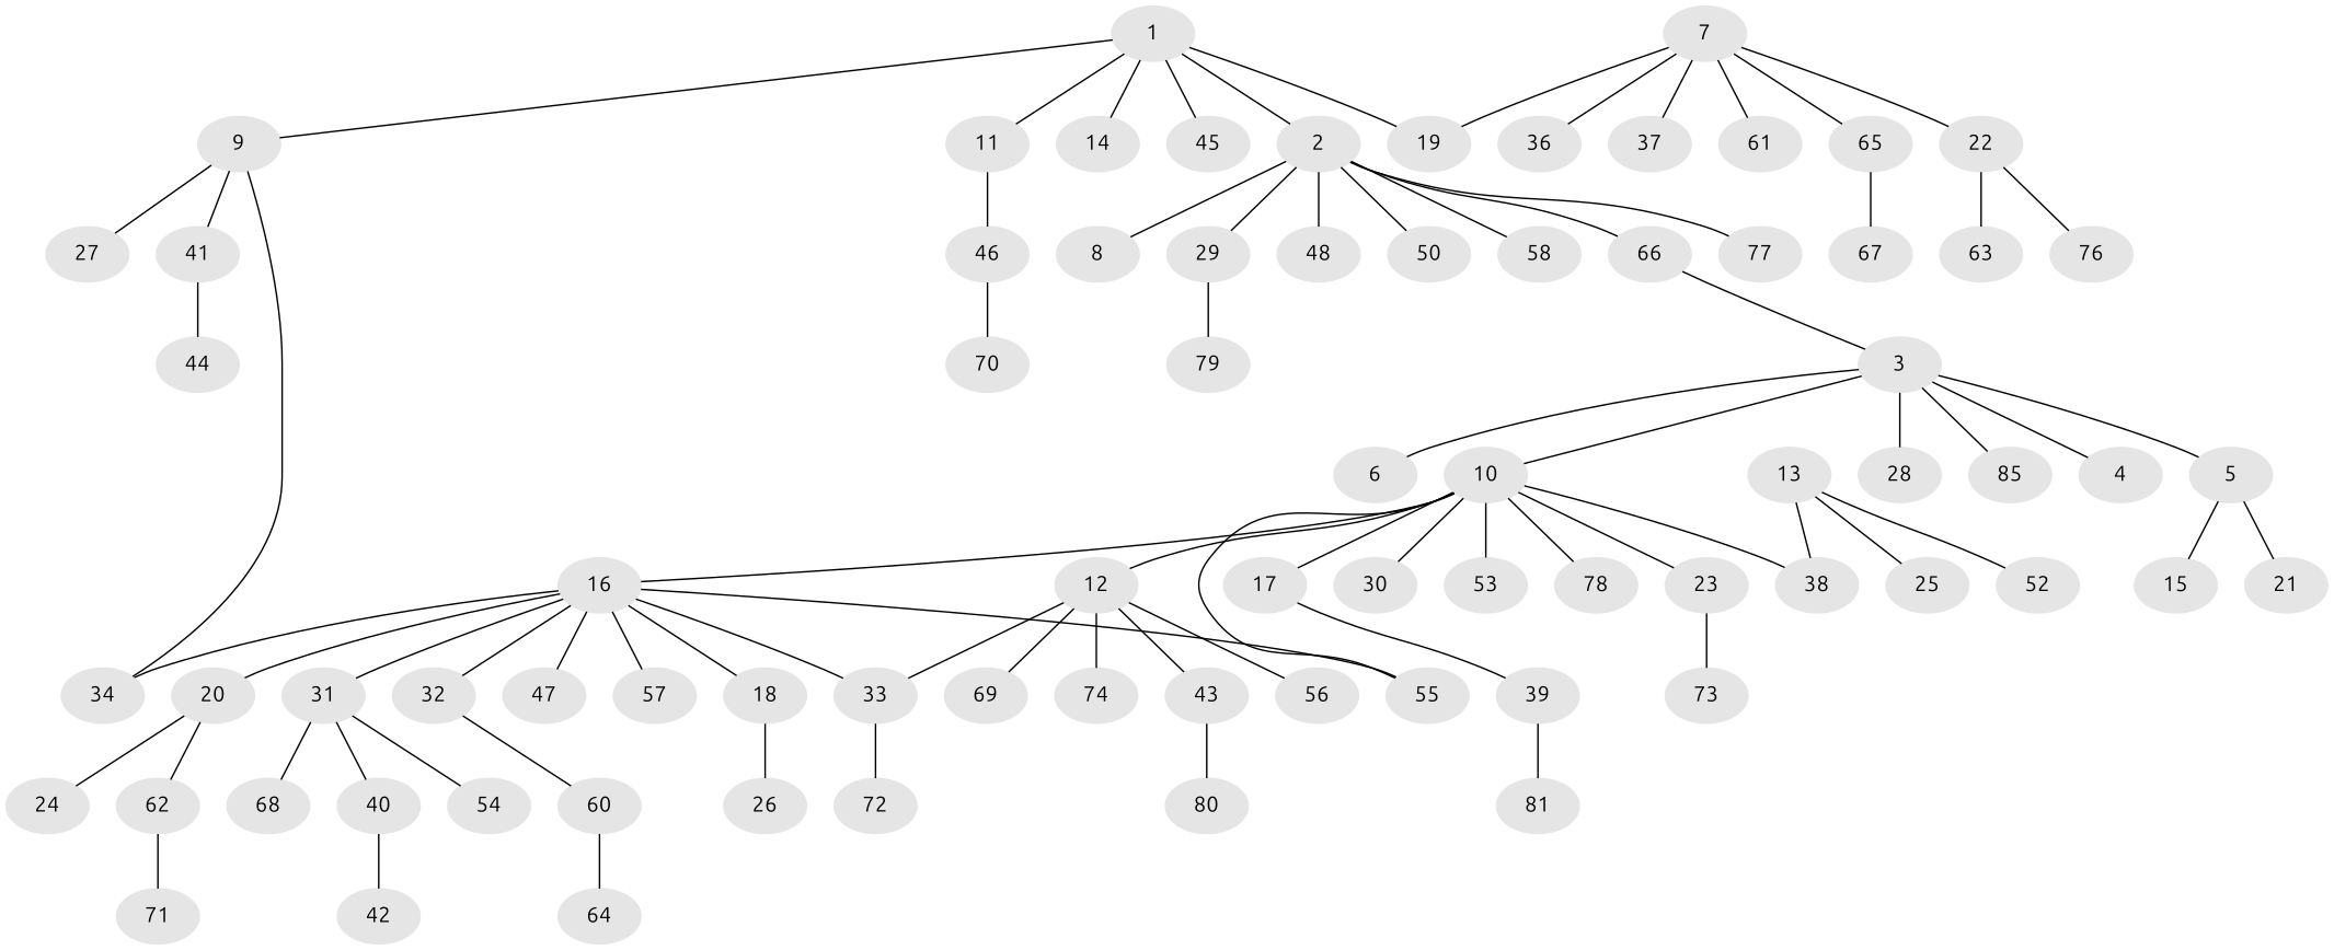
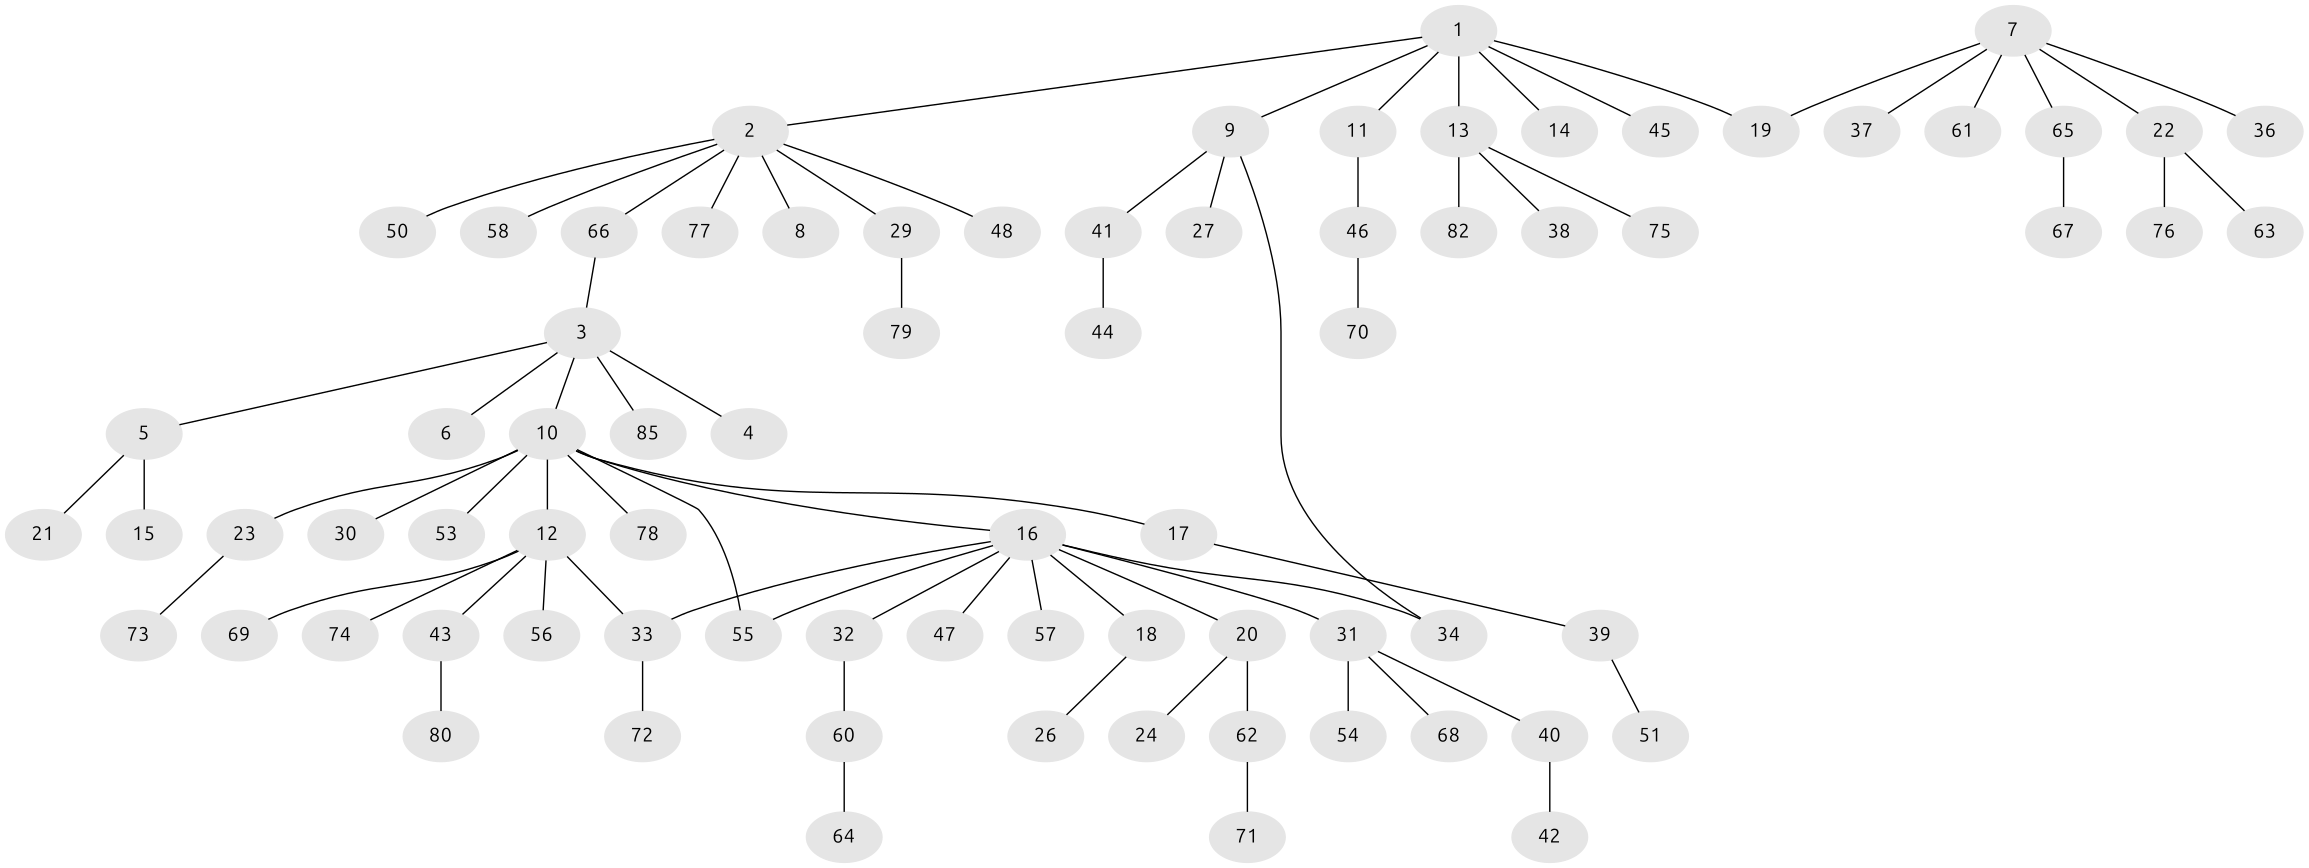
  graph {
    fontname=Ubuntu
    node [color=gray90 fontname=Ubuntu style=filled]
    edge [fontname=Ubuntu]
    1
    2
    9
    11
    13
    14
    45
    19
    8
    29
    48
    50
    58
    66
    77
    7
    22
    36
    37
    61
    65
    27
    34
    41
    46
    38
-   25
-   52
+   25 [label=75]
+   52 [label=82]
    3
    4
    5
    6
    10
-   28
    n35 [label=85]
    79
    15
    21
    12
    16
    17
    23
    30
    53
    55
    78
    63
    76
    67
    44
    33
    43
    56
    69
    74
    18
    20
    31
    32
    47
    57
    39
    73
    70
    72
    80
    26
    24
    62
    40
    54
    68
    60
    71
-   51 [label=81]
+   51
    42
    64
    1 -- 2
    1 -- 9
    1 -- 11
+   1 -- 13
    1 -- 14
    1 -- 45
    1 -- 19
    2 -- 8
    2 -- 29
    2 -- 48
    2 -- 50
    2 -- 58
    2 -- 66
    2 -- 77
    9 -- 27
    9 -- 34
    9 -- 41
    11 -- 46
    13 -- 38
    13 -- 25
    13 -- 52
    29 -- 79
    66 -- 3
    7 -- 19
    7 -- 22
    7 -- 36
    7 -- 37
    7 -- 61
    7 -- 65
    22 -- 63
    22 -- 76
    65 -- 67
    41 -- 44
    46 -- 70
    3 -- 4
    3 -- 5
    3 -- 6
    3 -- 10
-   3 -- 28
    3 -- n35
    5 -- 15
    5 -- 21
-   10 -- 38
    10 -- 12
    10 -- 16
    10 -- 17
    10 -- 23
    10 -- 30
    10 -- 53
    10 -- 55
    10 -- 78
    12 -- 33
    12 -- 43
    12 -- 56
    12 -- 69
    12 -- 74
    16 -- 34
    16 -- 55
    16 -- 33
    16 -- 18
    16 -- 20
    16 -- 31
    16 -- 32
    16 -- 47
    16 -- 57
    17 -- 39
    23 -- 73
    33 -- 72
    43 -- 80
    18 -- 26
    20 -- 24
    20 -- 62
    31 -- 40
    31 -- 54
    31 -- 68
    32 -- 60
    39 -- 51
    62 -- 71
    40 -- 42
    60 -- 64
  }
